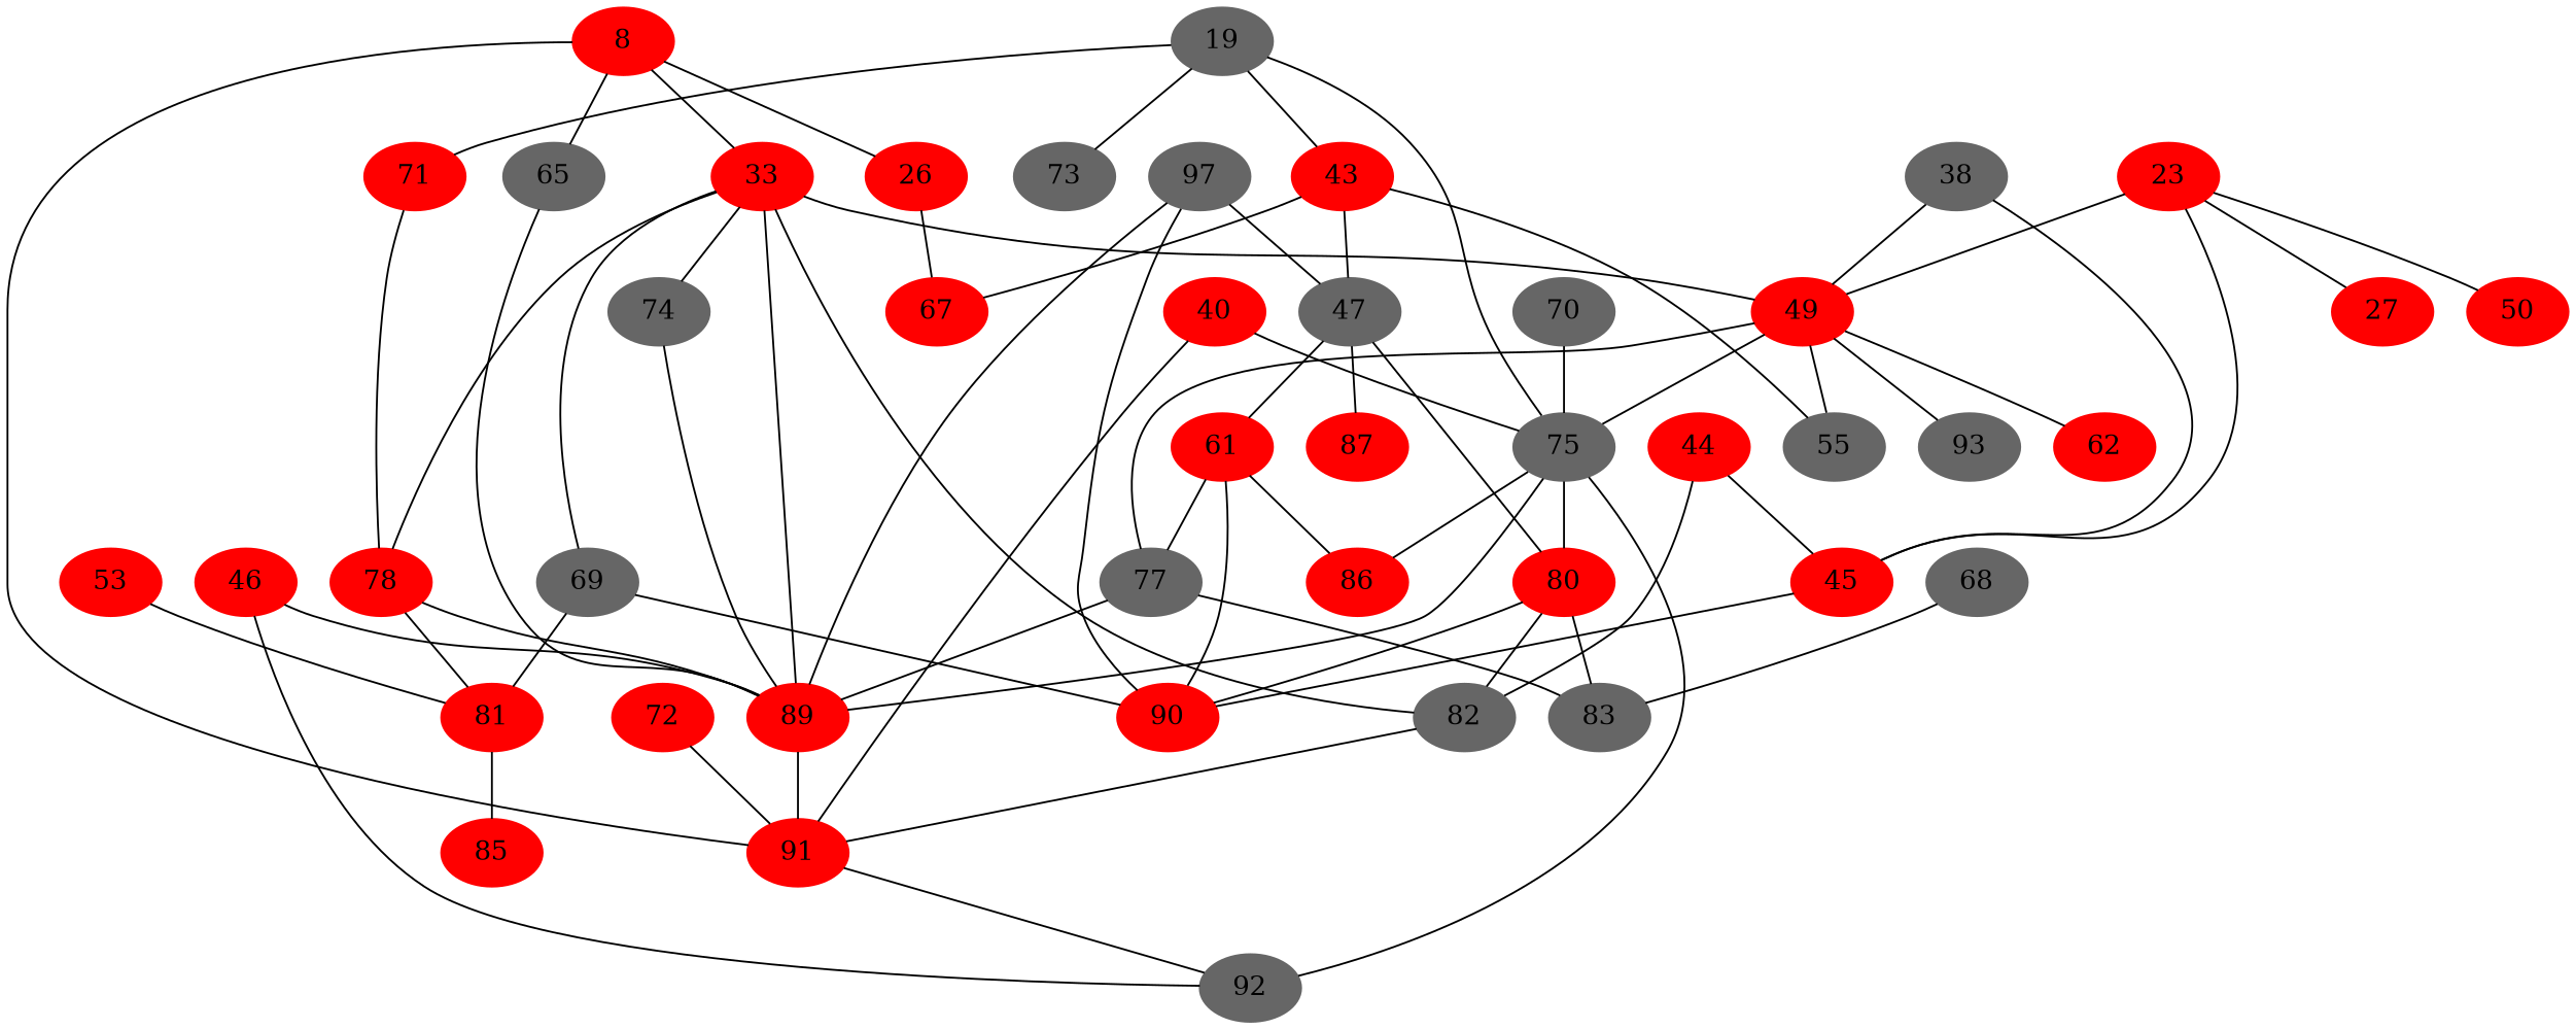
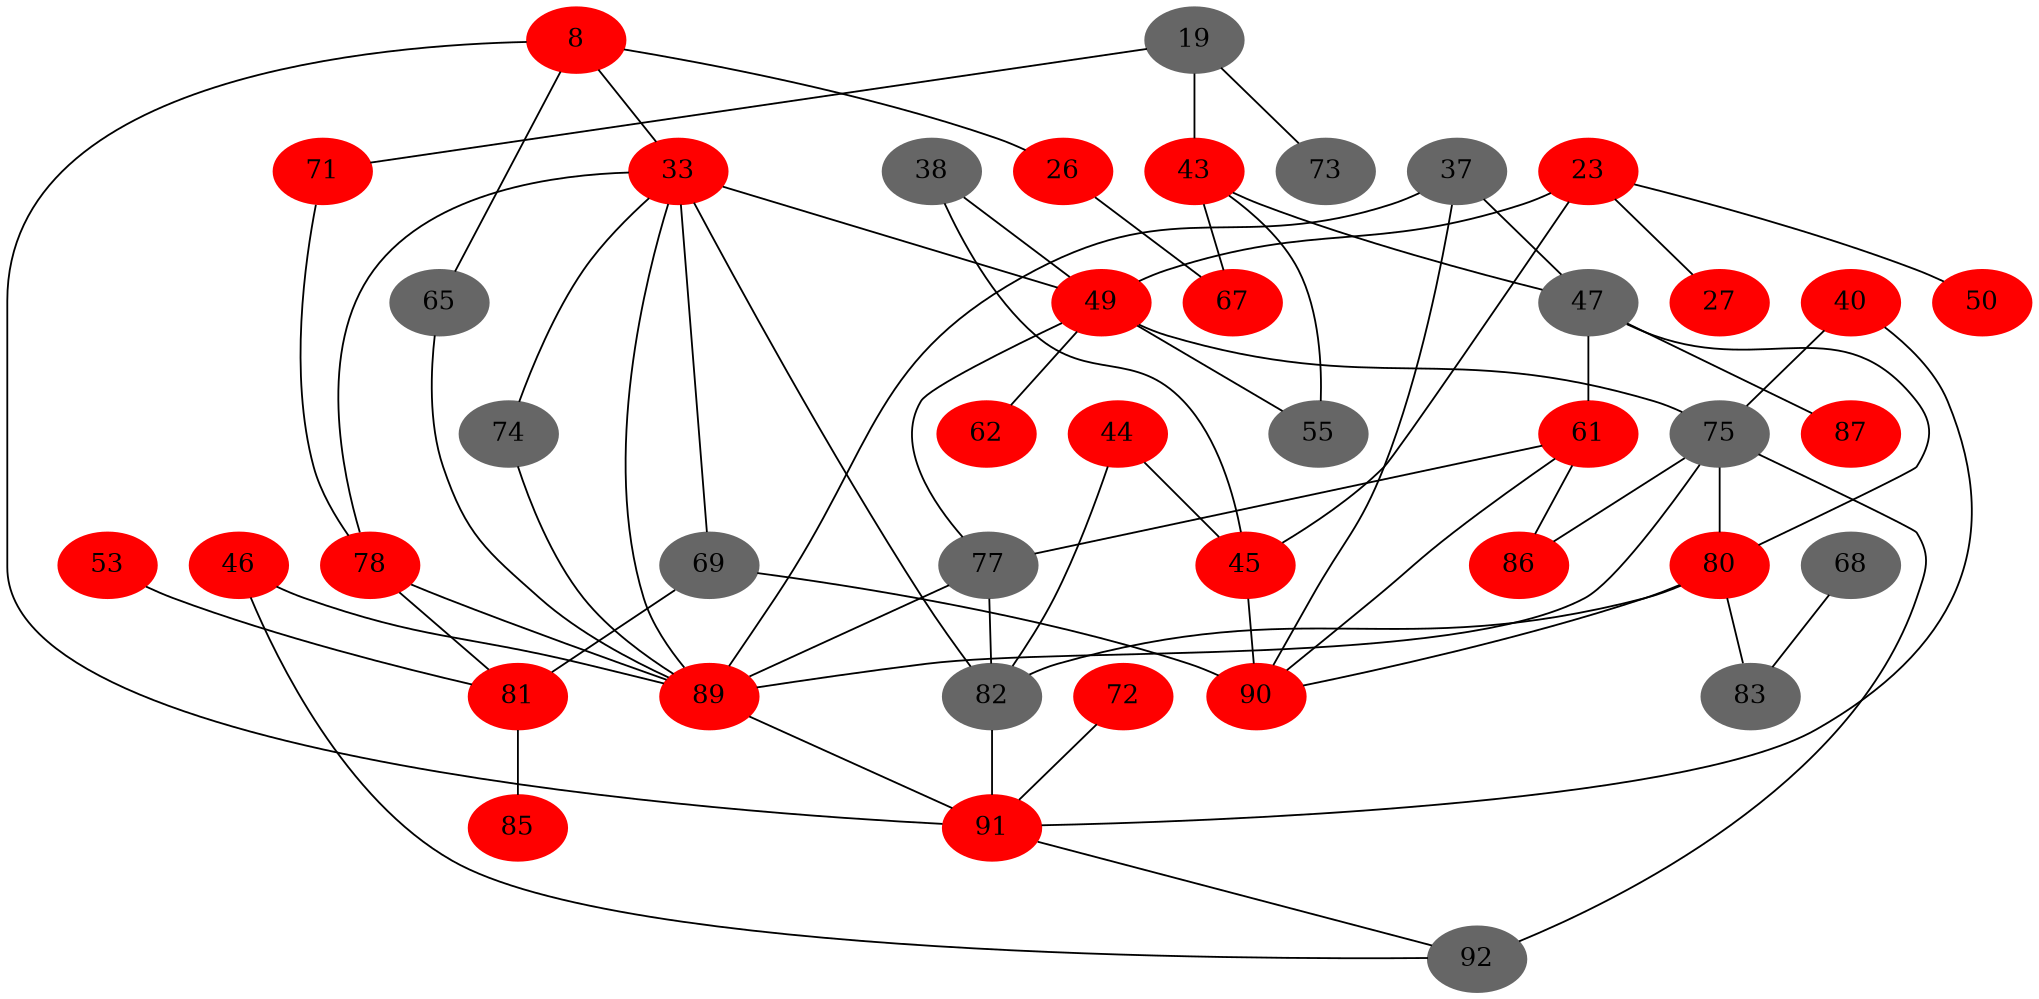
  graph {
    node [color=red style=filled]
    n1 [color=gray40 label=65]
    8
    26
    33 [super="+29+2"]
    91 [super="+64+88"]
    89 [super="+54+56+60"]
    67
    49 [super="+5"]
    69 [color=gray40 super="+1"]
    74 [color=gray40]
    78 [super="+65"]
    82 [color=gray40 super="+17"]
    92 [color=gray40 super="+76+84+41"]
    19 [color=gray40]
    43
    71
    73 [color=gray40]
    75 [color=gray40 super="+9+28+4+52"]
    n19 [color=gray40 label=47 super="+42"]
    55 [color=gray40]
    80 [super="+79"]
    86
    23 [super="+6"]
    27
    45
    50
    90 [super="+24"]
    62
    77 [color=gray40 super="+35+22+39"]
-   93 [color=gray40]
    81 [super="+51"]
-   37 [color=gray40 label=97]
+   37 [color=gray40]
    61 [super="+31"]
    87
    38 [color=gray40]
    40
    44
    46
    83 [color=gray40 super="+66"]
    85
    53
    68 [color=gray40]
-   70 [color=gray40]
    72
    n1 -- 89
    8 -- n1
    8 -- 26
    8 -- 33
    8 -- 91
    26 -- 67
    33 -- 89
    33 -- 49 [weight=2]
    33 -- 69
    33 -- 74
    33 -- 78
    33 -- 82 [weight=2]
    91 -- 92
    89 -- 91 [weight=2]
    49 -- 75 [weight=4]
    49 -- 55
    49 -- 62
    49 -- 77
-   49 -- 93
    69 -- 90 [weight=2]
    69 -- 81 [weight=2]
    74 -- 89
    78 -- 89 [weight=2]
    78 -- 81
    82 -- 91
    19 -- 43
    19 -- 71
    19 -- 73
-   19 -- 75
    43 -- 67
    43 -- n19
    43 -- 55
    71 -- 78
    75 -- 89 [weight=2]
    75 -- 92 [weight=2]
    75 -- 80 [weight=2]
    75 -- 86
    n19 -- 80
    n19 -- 61
    n19 -- 87
    80 -- 82 [weight=2]
    80 -- 90
    80 -- 83
    23 -- 49 [weight=3]
    23 -- 27
    23 -- 45
    23 -- 50
    45 -- 90
    77 -- 89
-   77 -- 83
+   77 -- 82
    81 -- 85
    37 -- 89
    37 -- n19
    37 -- 90
    61 -- 86
    61 -- 90
    61 -- 77
    38 -- 49
    38 -- 45
    40 -- 91
    40 -- 75
    44 -- 82 [weight=2]
    44 -- 45
    46 -- 89
    46 -- 92
    53 -- 81
    68 -- 83
-   70 -- 75
    72 -- 91
  }
